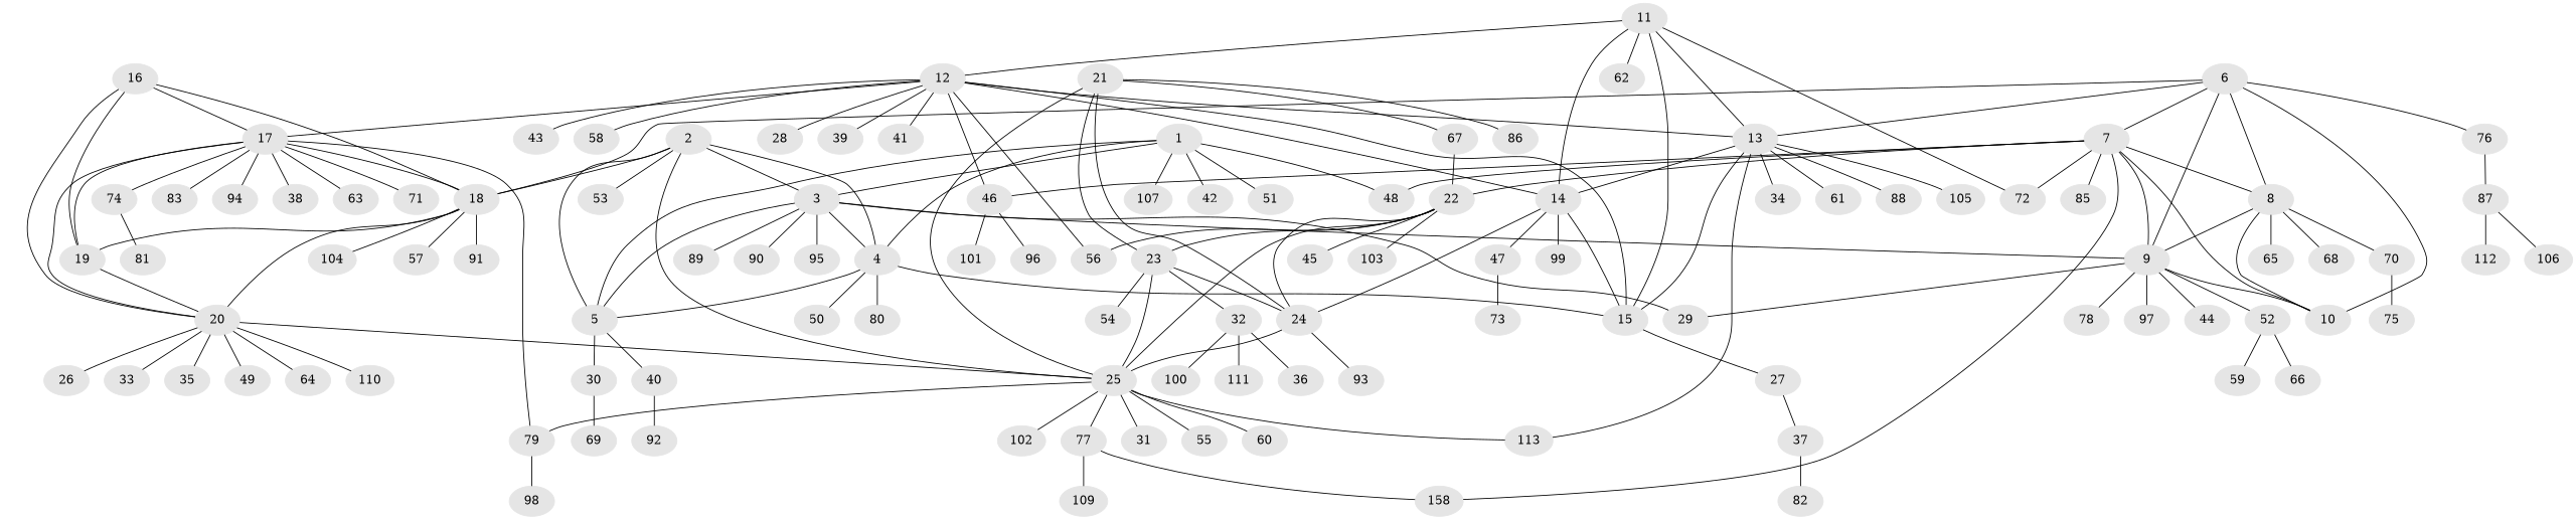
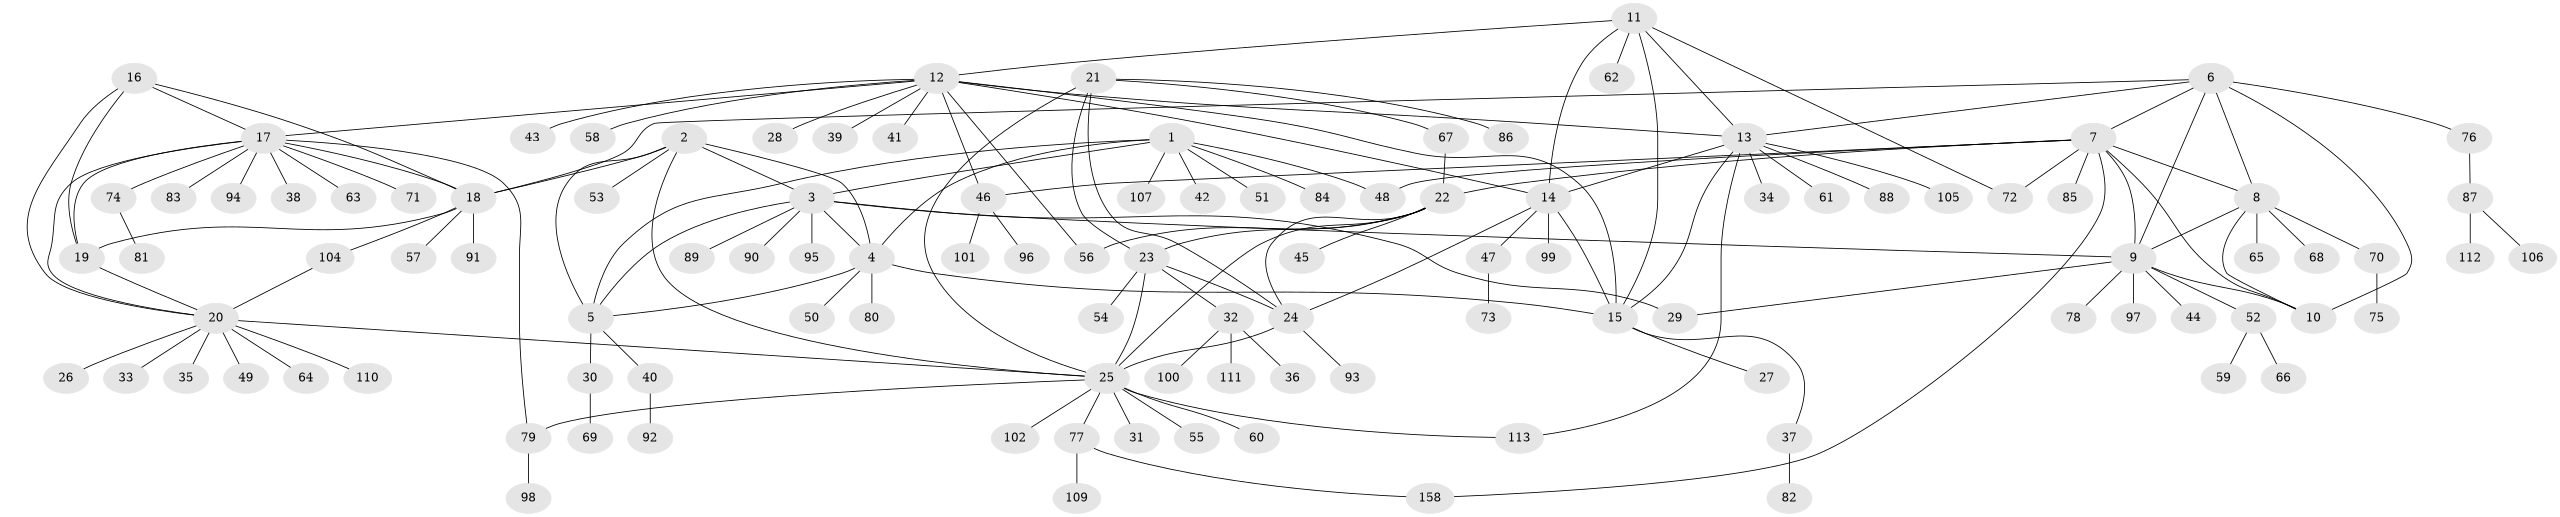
  graph {
    node [color=gray90 style=filled]
    1
    3
    4
    5
    42
    48
    51
+   84
    107
    2
    18
    25
    53
    9
    29
    89
    90
    95
    15
    50
    80
    30
    40
    19
    20
    57
    91
    104
    113
    79
    31
    55
    60
    77
    102
    10
    44
    52
    78
    97
    27
    37
    69
    92
    6
    7
    8
    13
    76
    22
    46
    72
    85
    n54 [label=158]
    65
    68
    70
    14
    34
    61
    88
    105
    87
    56
    24
    23
    45
-   103
    96
    101
    75
    59
    66
    11
    12
    62
    17
    28
    39
    41
    43
    58
    47
    99
    38
    63
    71
    74
    83
    94
    93
    73
    82
    16
    26
    33
    35
    49
    64
    110
    81
    98
    21
    67
    86
    32
    54
    36
    100
    111
    109
    106
    112
    1 -- 3
    1 -- 4
    1 -- 5
    1 -- 42
    1 -- 48
    1 -- 51
+   1 -- 84
    1 -- 107
    3 -- 4
    3 -- 5
    3 -- 9
    3 -- 29
    3 -- 89
    3 -- 90
    3 -- 95
    4 -- 5
    4 -- 15
    4 -- 50
    4 -- 80
    5 -- 30
    5 -- 40
    2 -- 3
    2 -- 4
    2 -- 5
    2 -- 18
    2 -- 25
    2 -- 53
    18 -- 19
-   18 -- 20
+   104 -- 20
    18 -- 57
    18 -- 91
    18 -- 104
    25 -- 113
    25 -- 79
    25 -- 31
    25 -- 55
    25 -- 60
    25 -- 77
    25 -- 102
    9 -- 29
    9 -- 10
    9 -- 44
    9 -- 52
    9 -- 78
    9 -- 97
    15 -- 27
-   27 -- 37
+   15 -- 37
    30 -- 69
    40 -- 92
    19 -- 20
    20 -- 25
    20 -- 26
    20 -- 33
    20 -- 35
    20 -- 49
    20 -- 64
    20 -- 110
    79 -- 98
    77 -- n54
    77 -- 109
    52 -- 59
    52 -- 66
    37 -- 82
    6 -- 18
    6 -- 9
    6 -- 10
    6 -- 7
    6 -- 8
    6 -- 13
    6 -- 76
    7 -- 48
    7 -- 9
    7 -- 10
    7 -- 8
    7 -- 22
    7 -- 46
    7 -- 72
    7 -- 85
    7 -- n54
    8 -- 9
    8 -- 10
    8 -- 65
    8 -- 68
    8 -- 70
    13 -- 15
    13 -- 113
    13 -- 14
    13 -- 34
    13 -- 61
    13 -- 88
    13 -- 105
    76 -- 87
    22 -- 25
    22 -- 56
    22 -- 24
    22 -- 23
    22 -- 45
-   22 -- 103
    46 -- 96
    46 -- 101
    70 -- 75
    14 -- 15
    14 -- 24
    14 -- 47
    14 -- 99
    87 -- 106
    87 -- 112
    24 -- 25
    24 -- 93
    23 -- 25
    23 -- 24
    23 -- 32
    23 -- 54
    11 -- 15
    11 -- 13
    11 -- 72
    11 -- 14
    11 -- 12
    11 -- 62
    12 -- 15
    12 -- 13
    12 -- 46
    12 -- 14
    12 -- 56
    12 -- 17
    12 -- 28
    12 -- 39
    12 -- 41
    12 -- 43
    12 -- 58
    17 -- 18
    17 -- 19
    17 -- 20
    17 -- 79
    17 -- 38
    17 -- 63
    17 -- 71
    17 -- 74
    17 -- 83
    17 -- 94
    47 -- 73
    74 -- 81
    16 -- 18
    16 -- 19
    16 -- 20
    16 -- 17
    21 -- 25
    21 -- 24
    21 -- 23
    21 -- 67
    21 -- 86
    67 -- 22
    32 -- 36
    32 -- 100
    32 -- 111
  }
